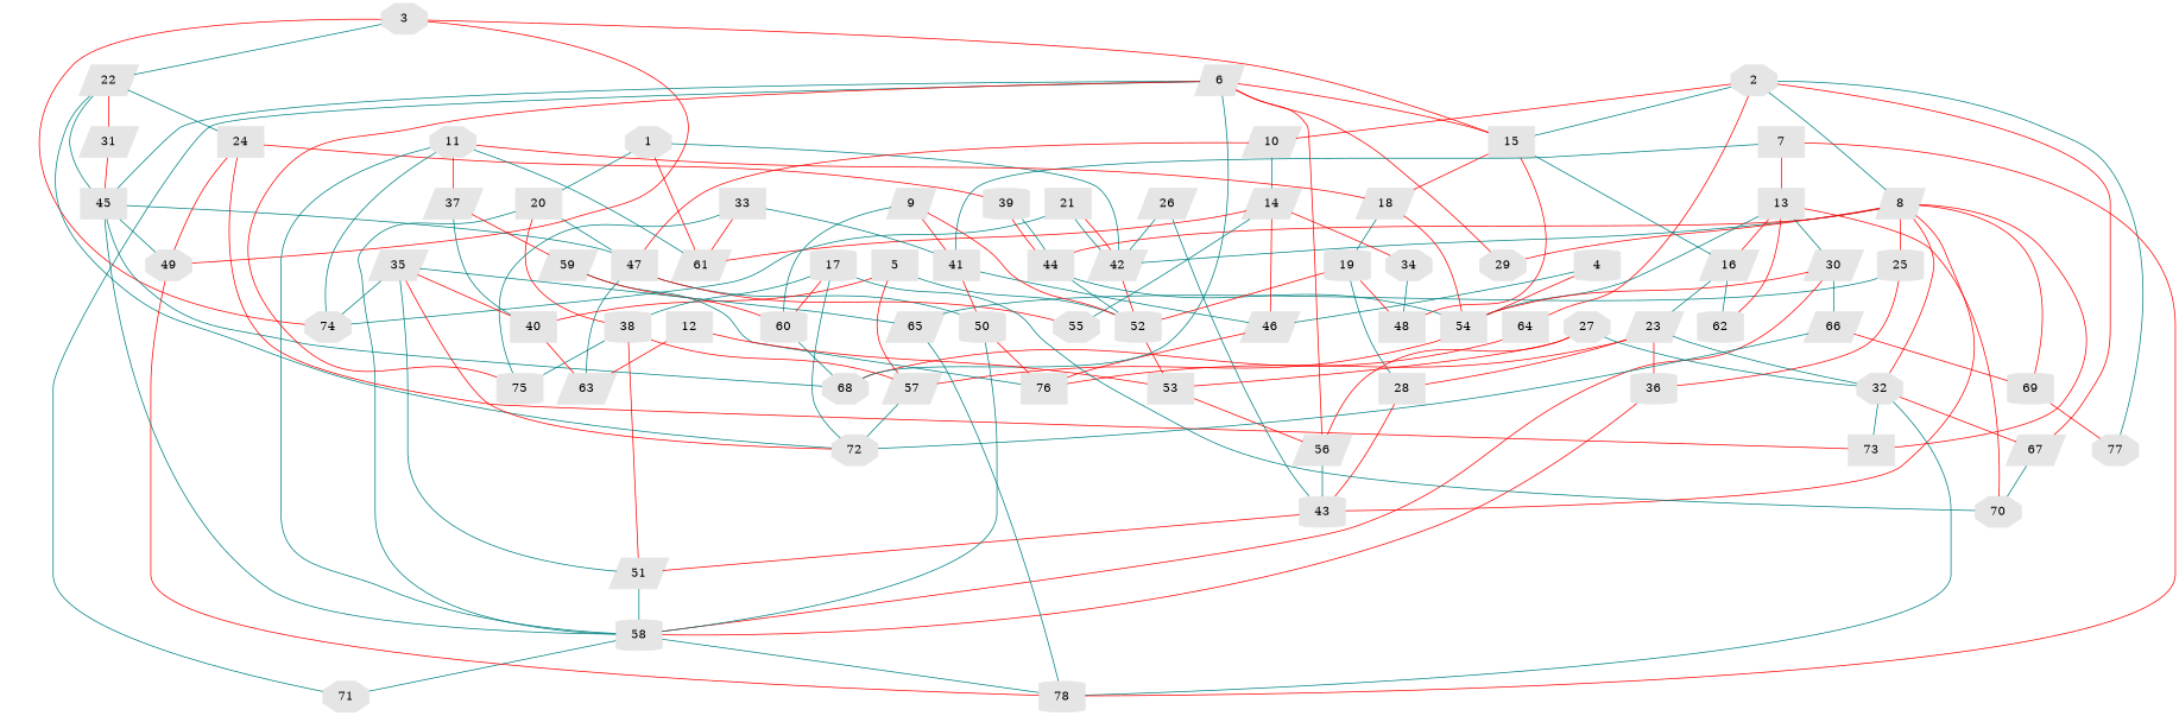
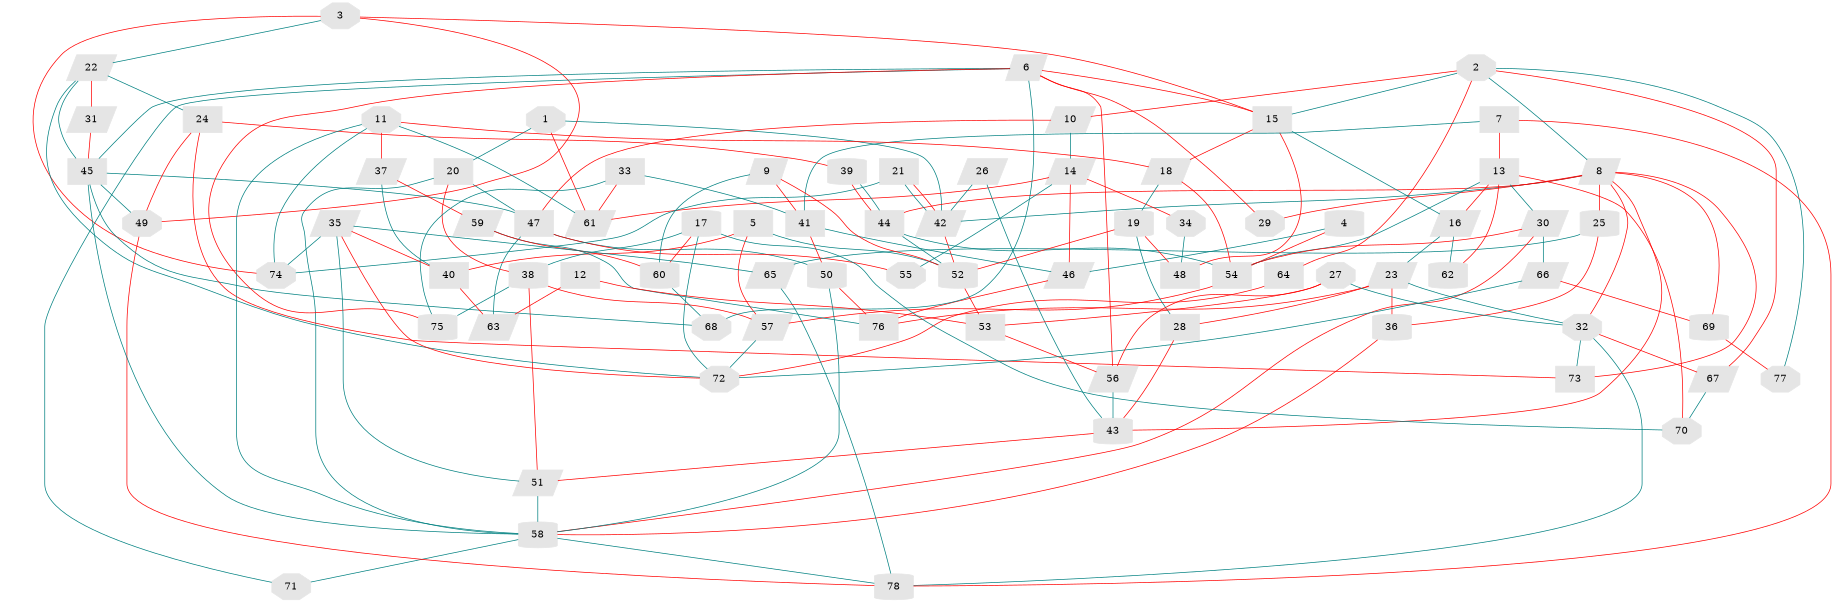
  graph {
    node [color=gray90 shape=parallelogram style=filled]
    edge [color=red]
    1 [shape=octagon]
    20 [shape=box]
    42
    61
    47 [shape=box]
    58 [shape=cylinder]
    38 [shape=cylinder]
    52 [shape=cylinder]
    2 [shape=octagon]
    8
    10
    15 [shape=box]
    64 [shape=box]
    67
    77 [shape=octagon]
    29 [shape=octagon]
    25 [shape=cylinder]
    32 [shape=octagon]
    43 [shape=cylinder]
    44 [shape=box]
    69 [shape=cylinder]
    73 [shape=box]
    14
    18
    16
    48 [shape=box]
    68 [shape=octagon]
    70 [shape=octagon]
    3 [shape=octagon]
    22
    49 [shape=octagon]
    74 [shape=octagon]
    45 [shape=box]
    72 [shape=octagon]
    24 [shape=box]
    31
    78 [shape=cylinder]
    4 [shape=cylinder]
    46
    54 [shape=box]
    76 [shape=box]
    57
    5 [shape=box]
    40 [shape=box]
    63
    53 [shape=box]
    6
    56
    71 [shape=octagon]
    75 [shape=cylinder]
    7 [shape=box]
    13 [shape=box]
    41 [shape=box]
    30
    62 [shape=cylinder]
    50 [shape=cylinder]
    36 [shape=cylinder]
    65
    51
    9
    60 [shape=cylinder]
    34 [shape=octagon]
    55 [shape=octagon]
    11 [shape=octagon]
    37
    19 [shape=cylinder]
    59
    12 [shape=box]
    23
    66
    28 [shape=box]
    17 [shape=cylinder]
    21 [shape=box]
    39 [shape=cylinder]
    26
    27 [shape=octagon]
    33 [shape=box]
    35
    1 -- 20 [color=teal]
    1 -- 42 [color=teal]
    1 -- 61
    20 -- 47 [color=teal]
    20 -- 58 [color=teal]
    20 -- 38
    42 -- 52
    47 -- 63 [color=teal]
    47 -- 50 [color=teal]
    47 -- 55
    58 -- 78 [color=teal]
    58 -- 71 [color=teal]
    38 -- 57
    38 -- 75 [color=teal]
    38 -- 51
    52 -- 53
    2 -- 8 [color=teal]
    2 -- 10
    2 -- 15 [color=teal]
    2 -- 64
    2 -- 67
    2 -- 77 [color=teal]
    8 -- 42 [color=teal]
    8 -- 29
    8 -- 25
    8 -- 32
    8 -- 43
    8 -- 44
    8 -- 69
    8 -- 73
    10 -- 47
    10 -- 14 [color=teal]
    15 -- 18
    15 -- 16 [color=teal]
    15 -- 48
-   64 -- 68
+   64 -- 72
    67 -- 70 [color=teal]
    25 -- 36
    25 -- 65 [color=teal]
    32 -- 67
    32 -- 73 [color=teal]
    32 -- 78 [color=teal]
    43 -- 51
    44 -- 52 [color=teal]
    44 -- 54 [color=teal]
    69 -- 77
    14 -- 61
    14 -- 46
    14 -- 34
    14 -- 55 [color=teal]
    18 -- 54
    18 -- 19 [color=teal]
    16 -- 62 [color=teal]
    16 -- 23 [color=teal]
    3 -- 15
    3 -- 22 [color=teal]
    3 -- 49
    3 -- 74
    22 -- 45 [color=teal]
    22 -- 72 [color=teal]
    22 -- 24 [color=teal]
    22 -- 31
    49 -- 78
    45 -- 47 [color=teal]
    45 -- 58 [color=teal]
    45 -- 68 [color=teal]
    45 -- 49 [color=teal]
    24 -- 73
    24 -- 49
    24 -- 39
    31 -- 45
    4 -- 46 [color=teal]
    4 -- 54
    46 -- 76
    54 -- 57
    57 -- 72 [color=teal]
    5 -- 52 [color=teal]
    5 -- 57
    5 -- 40
    40 -- 63
    53 -- 56
    6 -- 15
    6 -- 29
    6 -- 68 [color=teal]
    6 -- 45 [color=teal]
    6 -- 56
    6 -- 71 [color=teal]
    6 -- 75
    56 -- 43 [color=teal]
    7 -- 78
    7 -- 13
    7 -- 41 [color=teal]
    13 -- 16
    13 -- 70
    13 -- 54 [color=teal]
    13 -- 30 [color=teal]
    13 -- 62
    41 -- 46 [color=teal]
    41 -- 50
    30 -- 58
    30 -- 54
    30 -- 66 [color=teal]
    50 -- 58 [color=teal]
    50 -- 76
    36 -- 58
    65 -- 78 [color=teal]
    51 -- 58 [color=teal]
    9 -- 52
    9 -- 41
    9 -- 60 [color=teal]
    60 -- 68 [color=teal]
    34 -- 48 [color=teal]
    11 -- 61 [color=teal]
    11 -- 58 [color=teal]
    11 -- 18
    11 -- 74 [color=teal]
    11 -- 37
    37 -- 40 [color=teal]
    37 -- 59
    19 -- 52
    19 -- 48
    19 -- 28 [color=teal]
    59 -- 76 [color=teal]
    59 -- 60
    12 -- 63
    12 -- 53
    23 -- 32 [color=teal]
    23 -- 76
    23 -- 36
    23 -- 28
    66 -- 69
    66 -- 72 [color=teal]
    28 -- 43
    17 -- 38 [color=teal]
    17 -- 70 [color=teal]
    17 -- 72 [color=teal]
    17 -- 60
    21 -- 42 [color=teal]
    21 -- 42
    21 -- 74 [color=teal]
    39 -- 44
    39 -- 44 [color=teal]
    26 -- 42 [color=teal]
    26 -- 43 [color=teal]
    27 -- 32 [color=teal]
    27 -- 53
    27 -- 56
    33 -- 61
    33 -- 75 [color=teal]
    33 -- 41 [color=teal]
    35 -- 74 [color=teal]
    35 -- 72
    35 -- 40
    35 -- 65 [color=teal]
    35 -- 51 [color=teal]
  }
